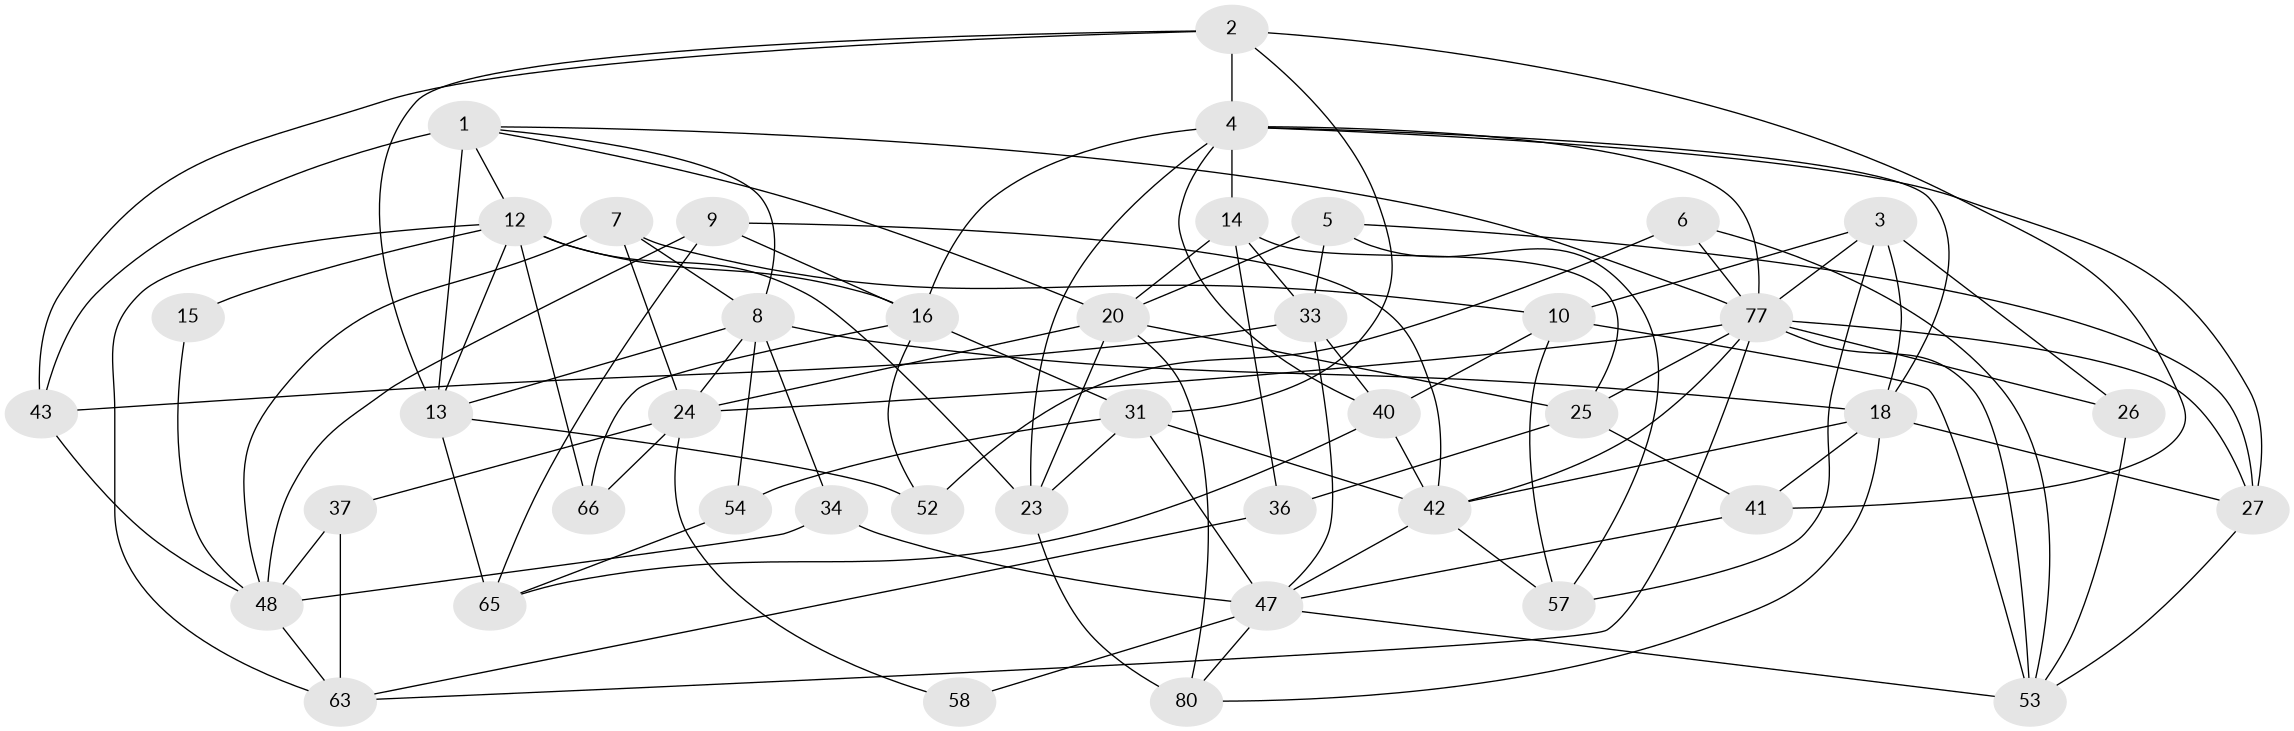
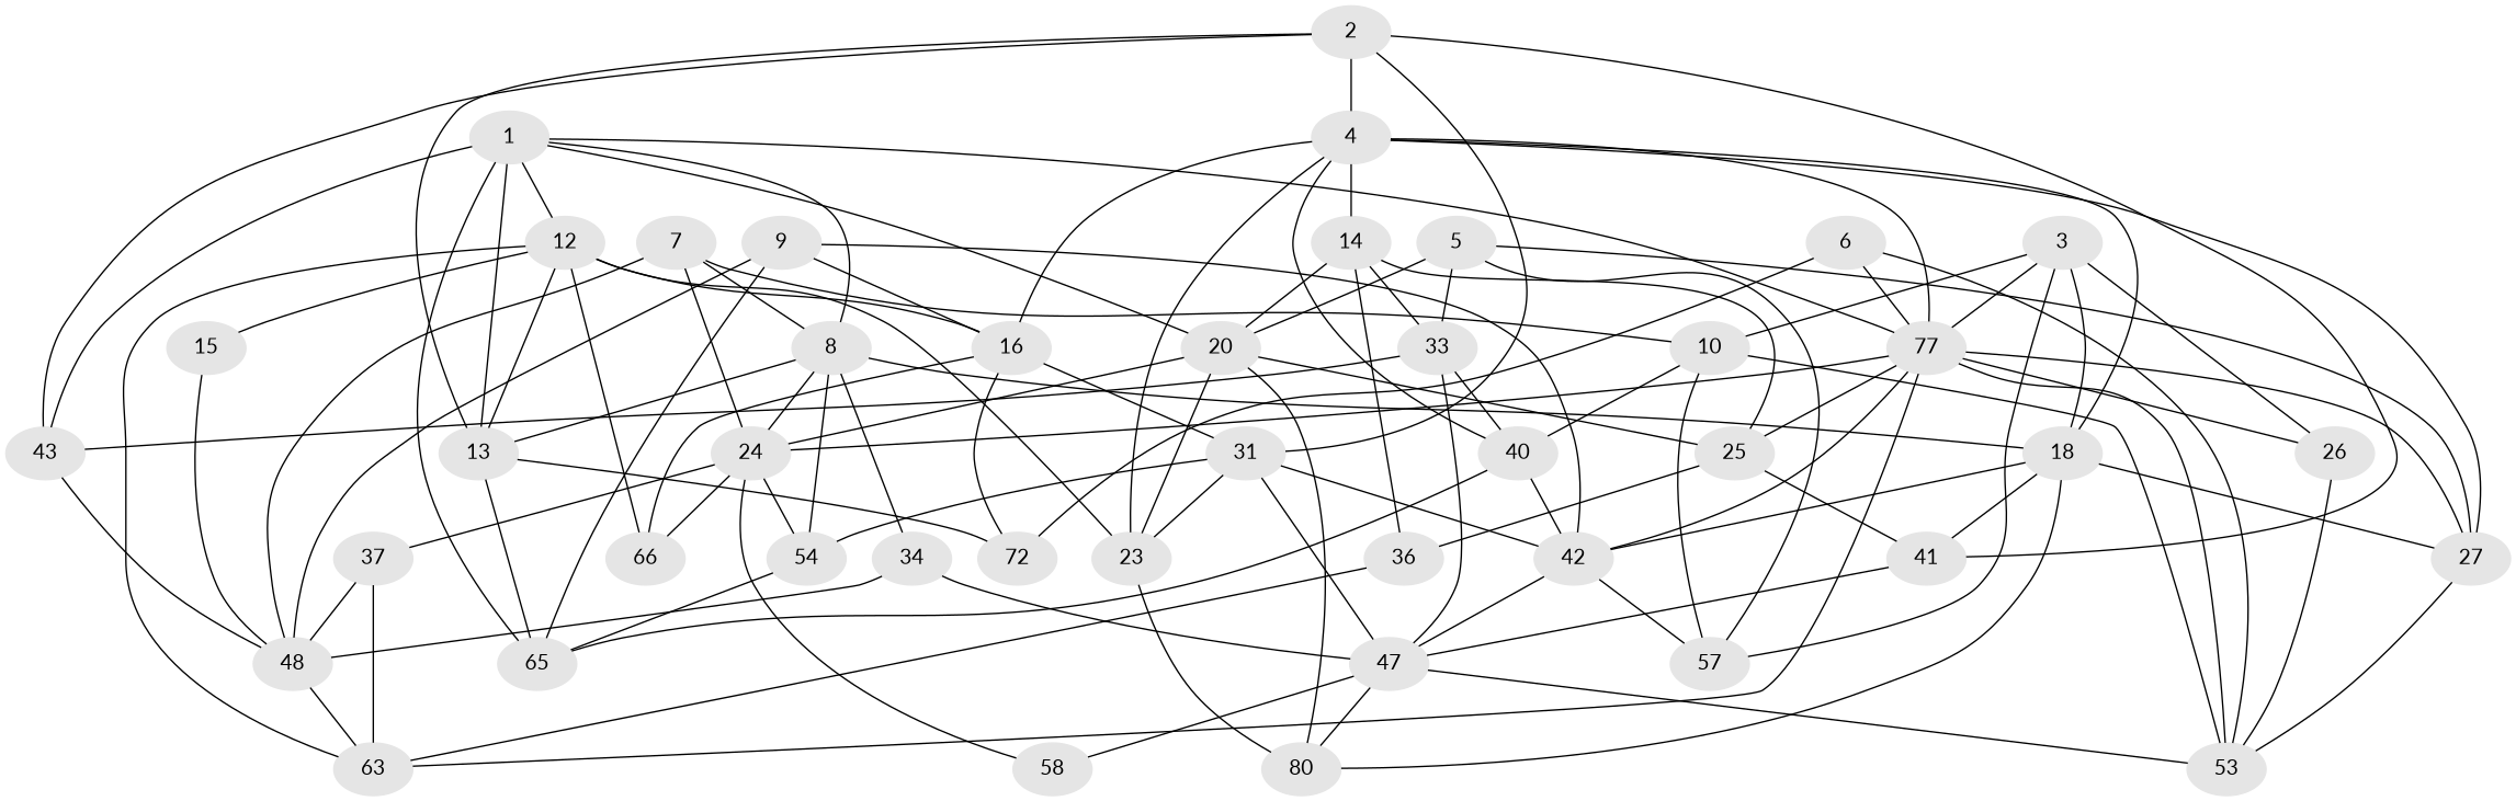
  graph {
    fontname=Lato
    node [color=gray90 fontname=Lato style=filled]
    edge [fontname=Lato]
    1 [super="+62"]
    8 [super="+39"]
    12 [super="+31"]
    13 [super="+28"]
    n5 [label=77 super="+60"]
    20 [super="+22"]
    43
    65 [super="+68"]
    18 [super="+61"]
    24 [super="+30"]
    34
    54
    16 [super="+49"]
    23 [super="+59"]
    15
    63
    66
-   52
+   52 [label=72]
    26 [super="+45"]
    27
    53
    42 [super="+55"]
    25 [super="+29"]
    n24 [label=80]
    48 [super="+51"]
    2 [super="+35"]
    4 [super="+19"]
    n28 [label=31 super="+32"]
    41 [super="+44"]
    14 [super="+67"]
    40 [super="+69"]
    47 [super="+50"]
    3 [super="+72"]
    10 [super="+46"]
    57
    33 [super="+56"]
    36
    5
    6 [super="+64"]
    7 [super="+38"]
    37
    58
    9
    1 -- 8
    1 -- 12
    1 -- 13
    1 -- n5
    1 -- 20
    1 -- 43
+   1 -- 65 [weight=2]
    8 -- 13
    8 -- 18
    8 -- 24
    8 -- 34
    8 -- 54
    12 -- 13
    12 -- 16
    12 -- 23
    12 -- 15
    12 -- 63
    12 -- 66
    13 -- 65
    13 -- 52
    n5 -- 24
    n5 -- 63
    n5 -- 26
    n5 -- 27
    n5 -- 53
    n5 -- 42
    n5 -- 25
    20 -- 24
    20 -- 23
    20 -- 25
    20 -- n24
    43 -- 48
    18 -- 27
    18 -- 42
    18 -- n24
    18 -- 41
+   24 -- 54
    24 -- 66
    24 -- 37
    24 -- 58
    34 -- 48
    34 -- 47
    54 -- 65
    16 -- 66
    16 -- 52
    16 -- n28
    23 -- n24
    15 -- 48
    26 -- 53
    27 -- 53
    42 -- 47
    42 -- 57
    25 -- 41
    25 -- 36
    48 -- 63
    2 -- 13
    2 -- 43
    2 -- 4
    2 -- n28
    2 -- 41
    4 -- n5
    4 -- 18
    4 -- 16
    4 -- 23
    4 -- 27
    4 -- 14
    4 -- 40
    n28 -- 54
    n28 -- 23
    n28 -- 42
    n28 -- 47
    41 -- 47
    14 -- 20
    14 -- 25
    14 -- 33
    14 -- 36
    40 -- 65
    40 -- 42
    47 -- 53
    47 -- n24
    47 -- 58
    3 -- n5
    3 -- 18
    3 -- 26
    3 -- 10
    3 -- 57
    10 -- 53
    10 -- 40
    10 -- 57
    33 -- 43
    33 -- 40
    33 -- 47
    36 -- 63
    5 -- 20
    5 -- 27
    5 -- 57
    5 -- 33
    6 -- n5
    6 -- 52
    6 -- 53
    7 -- 8
    7 -- 24
    7 -- 48
    7 -- 10
    37 -- 63
    37 -- 48
    9 -- 65
    9 -- 16 [weight=2]
    9 -- 42
    9 -- 48
  }
